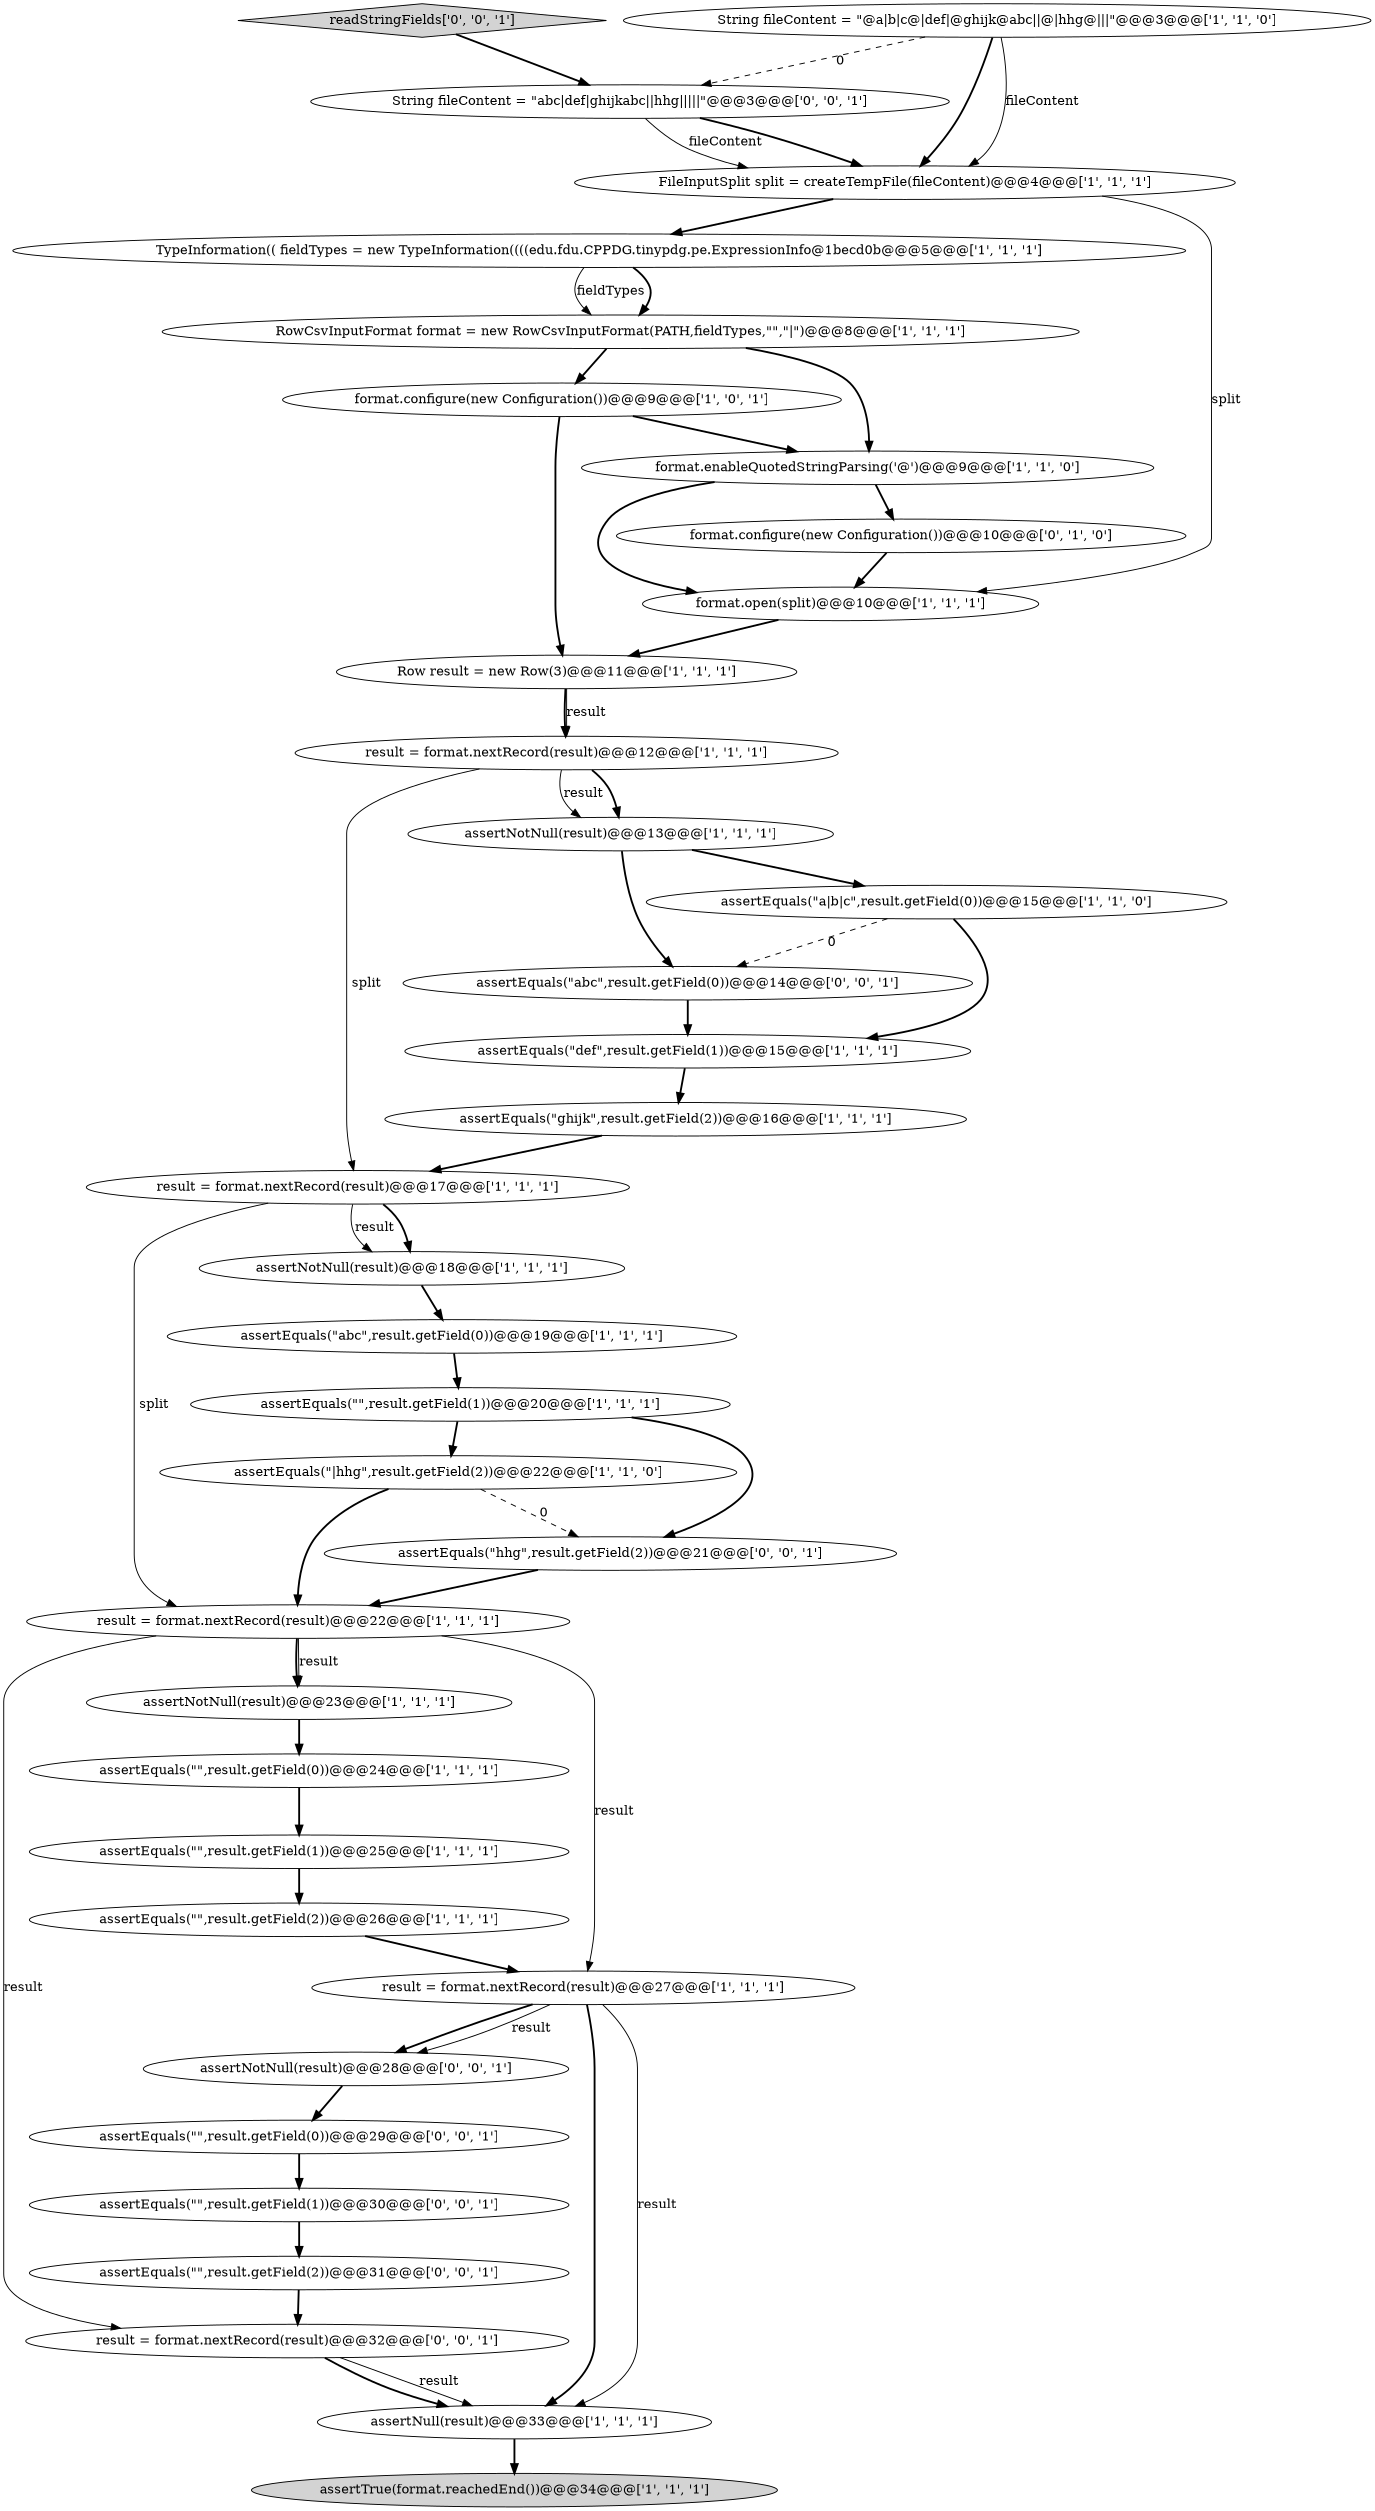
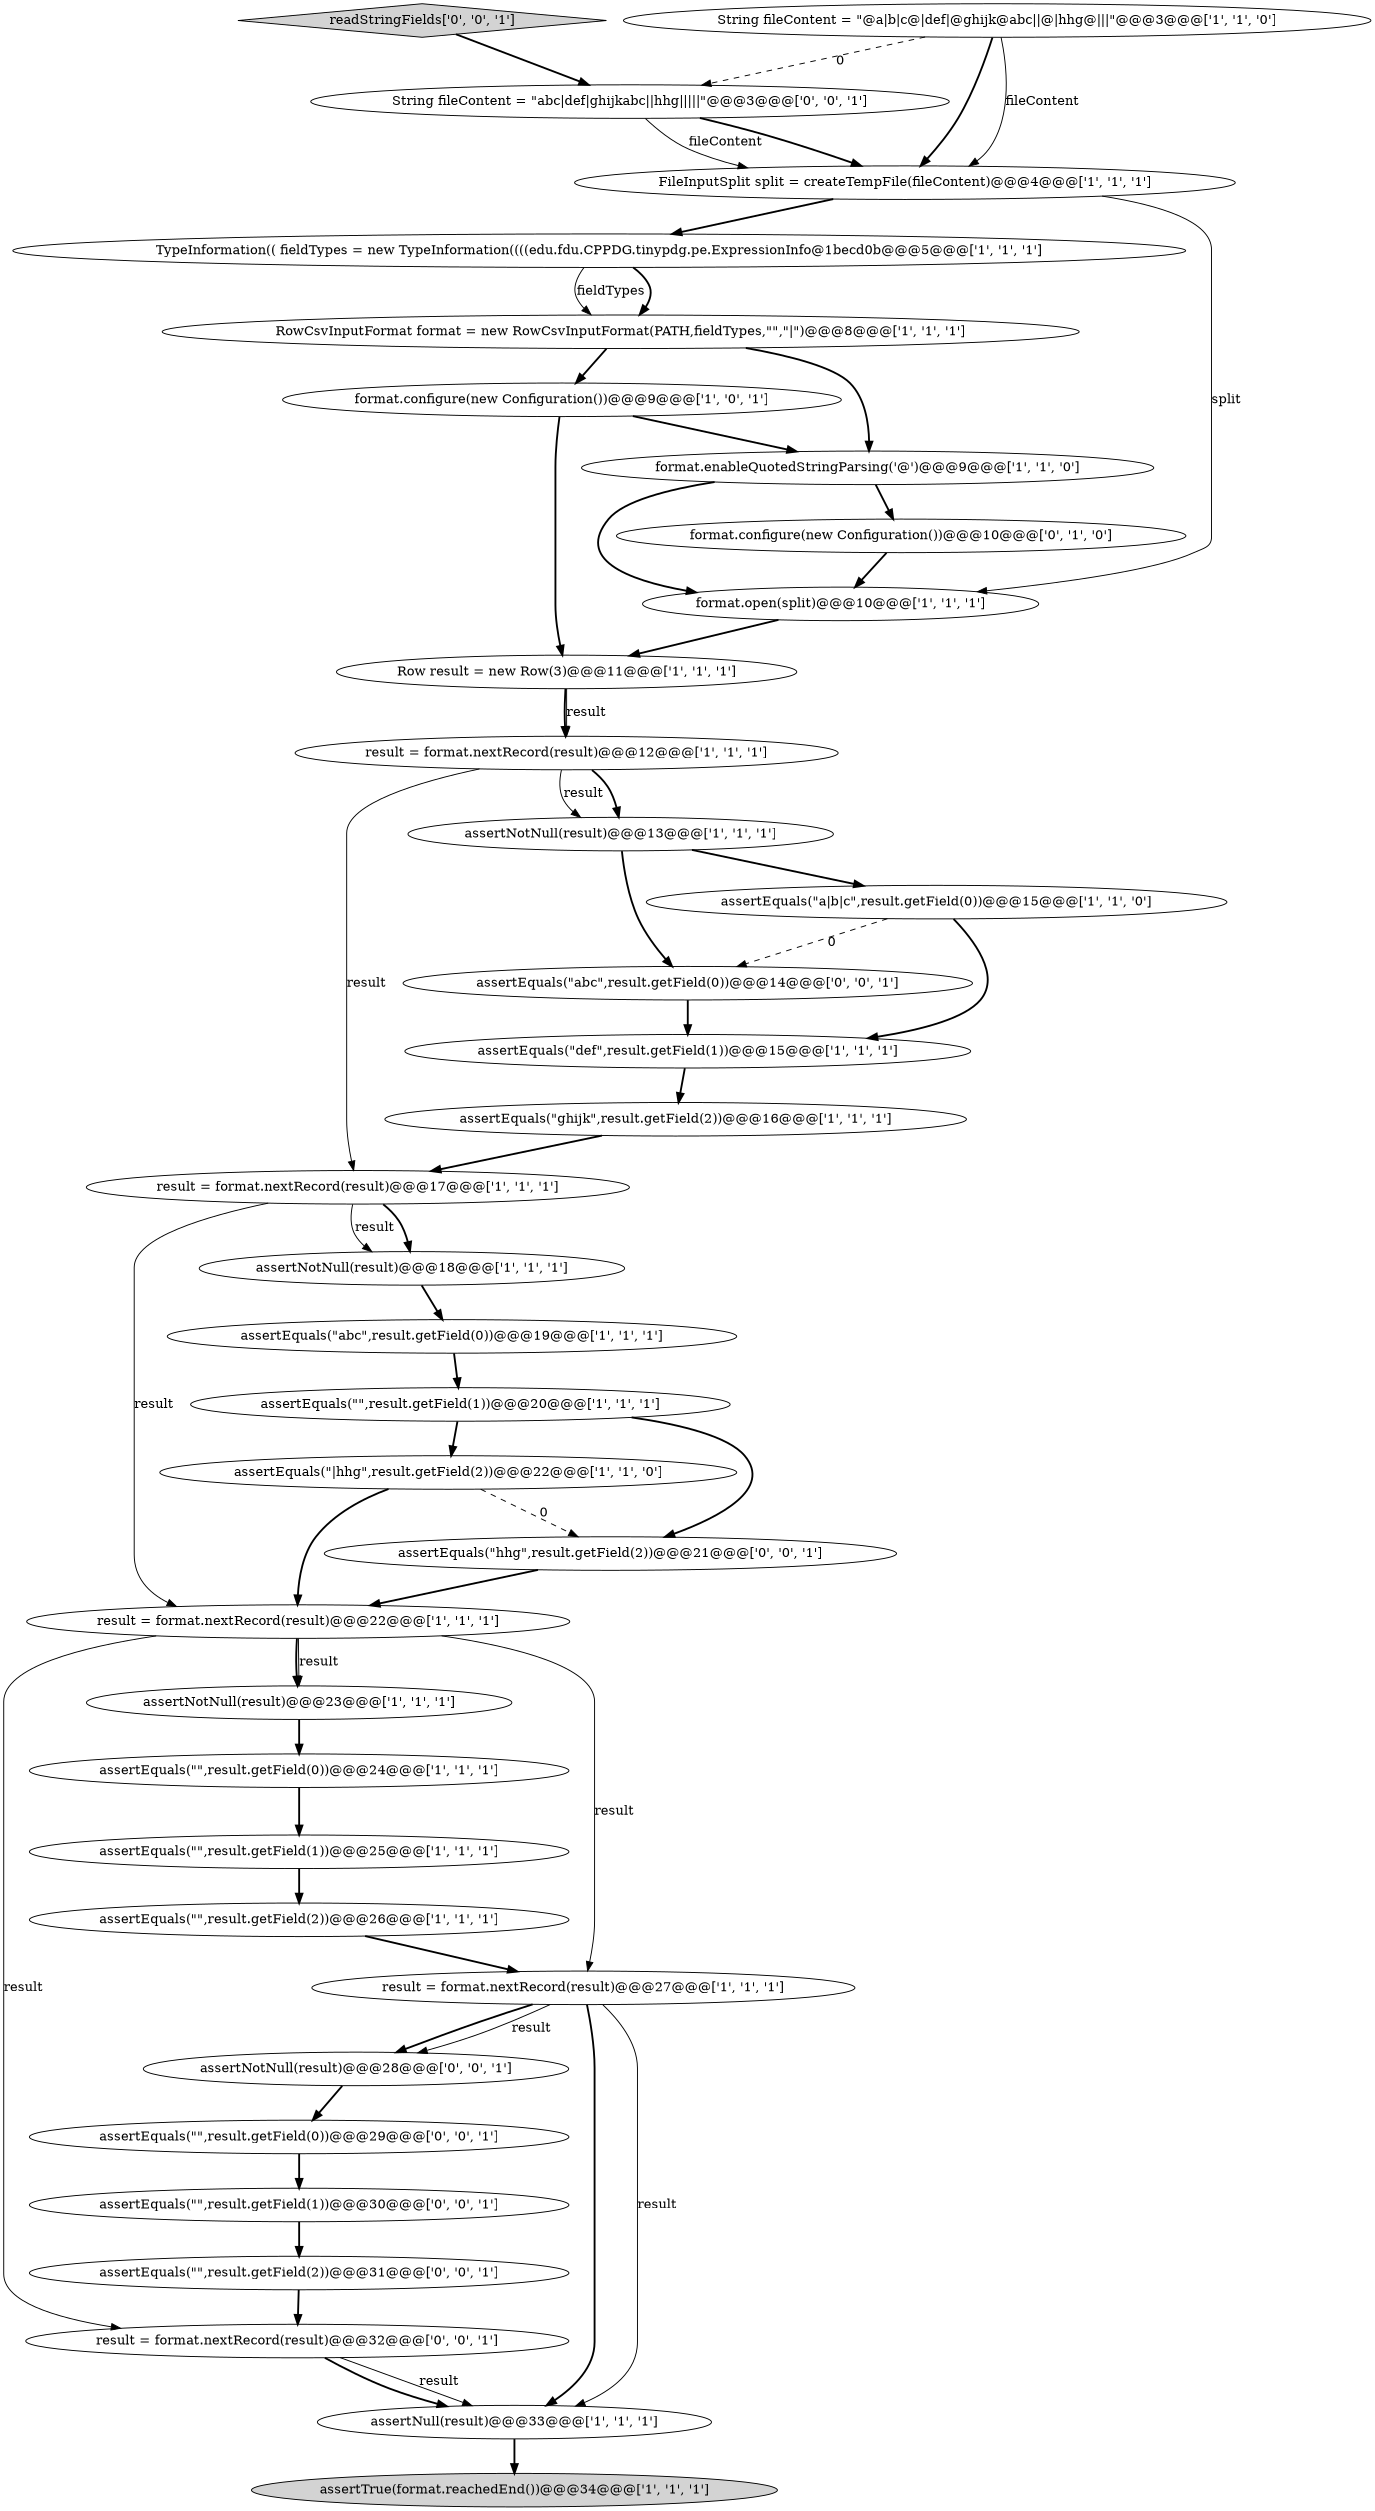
  digraph {
    node [fillcolor=white shape=ellipse style=filled]
    edge [style=bold]
    n1 [label="RowCsvInputFormat format = new RowCsvInputFormat(PATH,fieldTypes,\"\",\"|\")@@@8@@@['1', '1', '1']"]
    n2 [label="format.configure(new Configuration())@@@9@@@['1', '0', '1']"]
    n3 [label="format.enableQuotedStringParsing('@')@@@9@@@['1', '1', '0']"]
    n4 [label="Row result = new Row(3)@@@11@@@['1', '1', '1']"]
    n5 [label="format.open(split)@@@10@@@['1', '1', '1']"]
    n6 [label="format.configure(new Configuration())@@@10@@@['0', '1', '0']"]
    n7 [fillcolor=lightgray label="assertTrue(format.reachedEnd())@@@34@@@['1', '1', '1']"]
    n8 [label="result = format.nextRecord(result)@@@12@@@['1', '1', '1']"]
    n9 [label="assertNotNull(result)@@@13@@@['1', '1', '1']"]
    n10 [label="result = format.nextRecord(result)@@@17@@@['1', '1', '1']"]
    n11 [label="assertEquals(\"a|b|c\",result.getField(0))@@@15@@@['1', '1', '0']"]
    n12 [label="assertEquals(\"abc\",result.getField(0))@@@14@@@['0', '0', '1']"]
    n13 [label="result = format.nextRecord(result)@@@22@@@['1', '1', '1']"]
    n14 [label="assertNotNull(result)@@@18@@@['1', '1', '1']"]
    n15 [label="assertEquals(\"def\",result.getField(1))@@@15@@@['1', '1', '1']"]
    n16 [label="assertEquals(\"ghijk\",result.getField(2))@@@16@@@['1', '1', '1']"]
    n17 [label="String fileContent = \"abc|def|ghijkabc||hhg|||||\"@@@3@@@['0', '0', '1']"]
    n18 [label="FileInputSplit split = createTempFile(fileContent)@@@4@@@['1', '1', '1']"]
    n19 [label="TypeInformation(( fieldTypes = new TypeInformation((((edu.fdu.CPPDG.tinypdg.pe.ExpressionInfo@1becd0b@@@5@@@['1', '1', '1']"]
    n20 [label="assertNotNull(result)@@@28@@@['0', '0', '1']"]
    n21 [label="assertEquals(\"\",result.getField(0))@@@29@@@['0', '0', '1']"]
    n22 [label="assertEquals(\"\",result.getField(1))@@@30@@@['0', '0', '1']"]
    n23 [label="result = format.nextRecord(result)@@@32@@@['0', '0', '1']"]
    n24 [label="assertNull(result)@@@33@@@['1', '1', '1']"]
    n25 [label="assertEquals(\"hhg\",result.getField(2))@@@21@@@['0', '0', '1']"]
    n26 [label="assertNotNull(result)@@@23@@@['1', '1', '1']"]
    n27 [label="result = format.nextRecord(result)@@@27@@@['1', '1', '1']"]
    n28 [label="assertEquals(\"\",result.getField(2))@@@31@@@['0', '0', '1']"]
    n29 [label="String fileContent = \"@a|b|c@|def|@ghijk@abc||@|hhg@|||\"@@@3@@@['1', '1', '0']"]
    n30 [label="assertEquals(\"\",result.getField(1))@@@25@@@['1', '1', '1']"]
    n31 [label="assertEquals(\"\",result.getField(2))@@@26@@@['1', '1', '1']"]
    n32 [label="assertEquals(\"abc\",result.getField(0))@@@19@@@['1', '1', '1']"]
    n33 [label="assertEquals(\"|hhg\",result.getField(2))@@@22@@@['1', '1', '0']"]
    n34 [label="assertEquals(\"\",result.getField(0))@@@24@@@['1', '1', '1']"]
    n35 [fillcolor=lightgray label="readStringFields['0', '0', '1']" shape=diamond]
    n36 [label="assertEquals(\"\",result.getField(1))@@@20@@@['1', '1', '1']"]
    n1 -> n2
    n1 -> n3
    n2 -> n3
    n2 -> n4
    n3 -> n5
    n3 -> n6
    n4 -> n8
    n4 -> n8 [label=result style=solid]
    n5 -> n4
    n6 -> n5
    n8 -> n9
    n8 -> n9 [label=result style=solid]
-   n8 -> n10 [label=split style=solid]
+   n8 -> n10 [label=result style=solid]
    n9 -> n11
    n9 -> n12
-   n10 -> n13 [label=split style=solid]
+   n10 -> n13 [label=result style=solid]
    n10 -> n14
    n10 -> n14 [label=result style=solid]
    n11 -> n12 [label=0 style=dashed]
    n11 -> n15
    n12 -> n15
    n13 -> n23 [label=result style=solid]
    n13 -> n26 [label=result style=solid]
    n13 -> n26
    n13 -> n27 [label=result style=solid]
    n14 -> n32
    n15 -> n16
    n16 -> n10
    n17 -> n18
    n17 -> n18 [label=fileContent style=solid]
    n18 -> n5 [label=split style=solid]
    n18 -> n19
    n19 -> n1
    n19 -> n1 [label=fieldTypes style=solid]
    n20 -> n21
    n21 -> n22
    n22 -> n28
    n23 -> n24 [label=result style=solid]
    n23 -> n24
    n24 -> n7
    n25 -> n13
    n26 -> n34
    n27 -> n20
    n27 -> n20 [label=result style=solid]
    n27 -> n24 [label=result style=solid]
    n27 -> n24
    n28 -> n23
    n29 -> n17 [label=0 style=dashed]
    n29 -> n18 [label=fileContent style=solid]
    n29 -> n18
    n30 -> n31
    n31 -> n27
    n32 -> n36
    n33 -> n13
    n33 -> n25 [label=0 style=dashed]
    n34 -> n30
    n35 -> n17
    n36 -> n25
    n36 -> n33
  }
